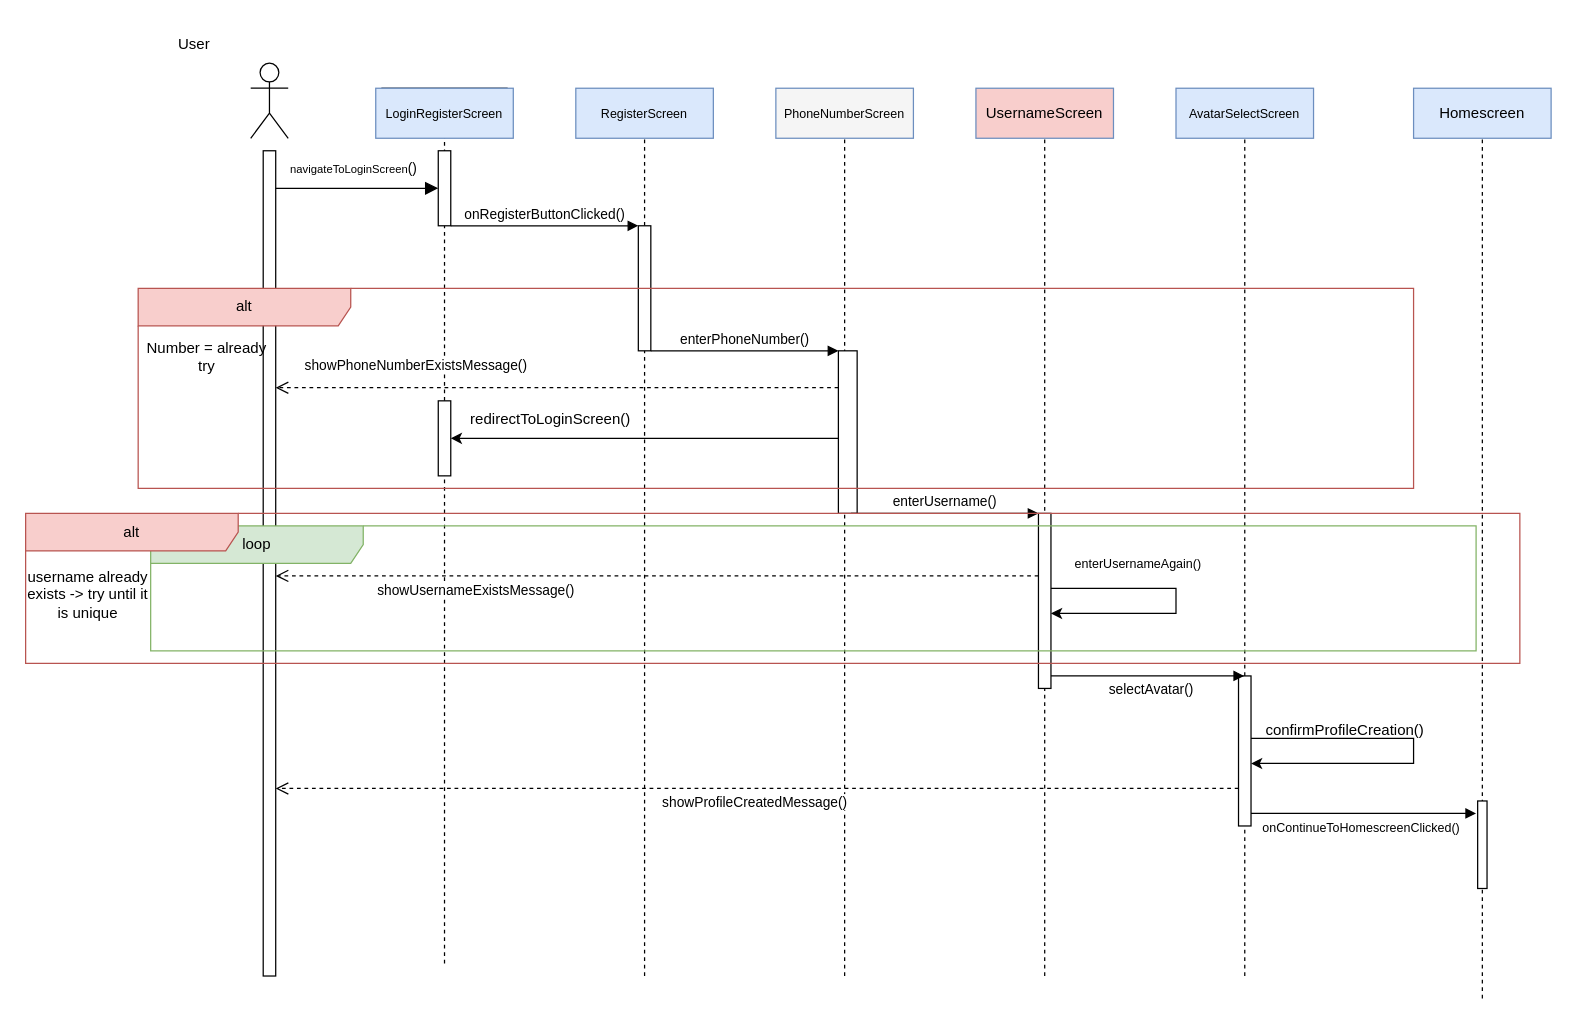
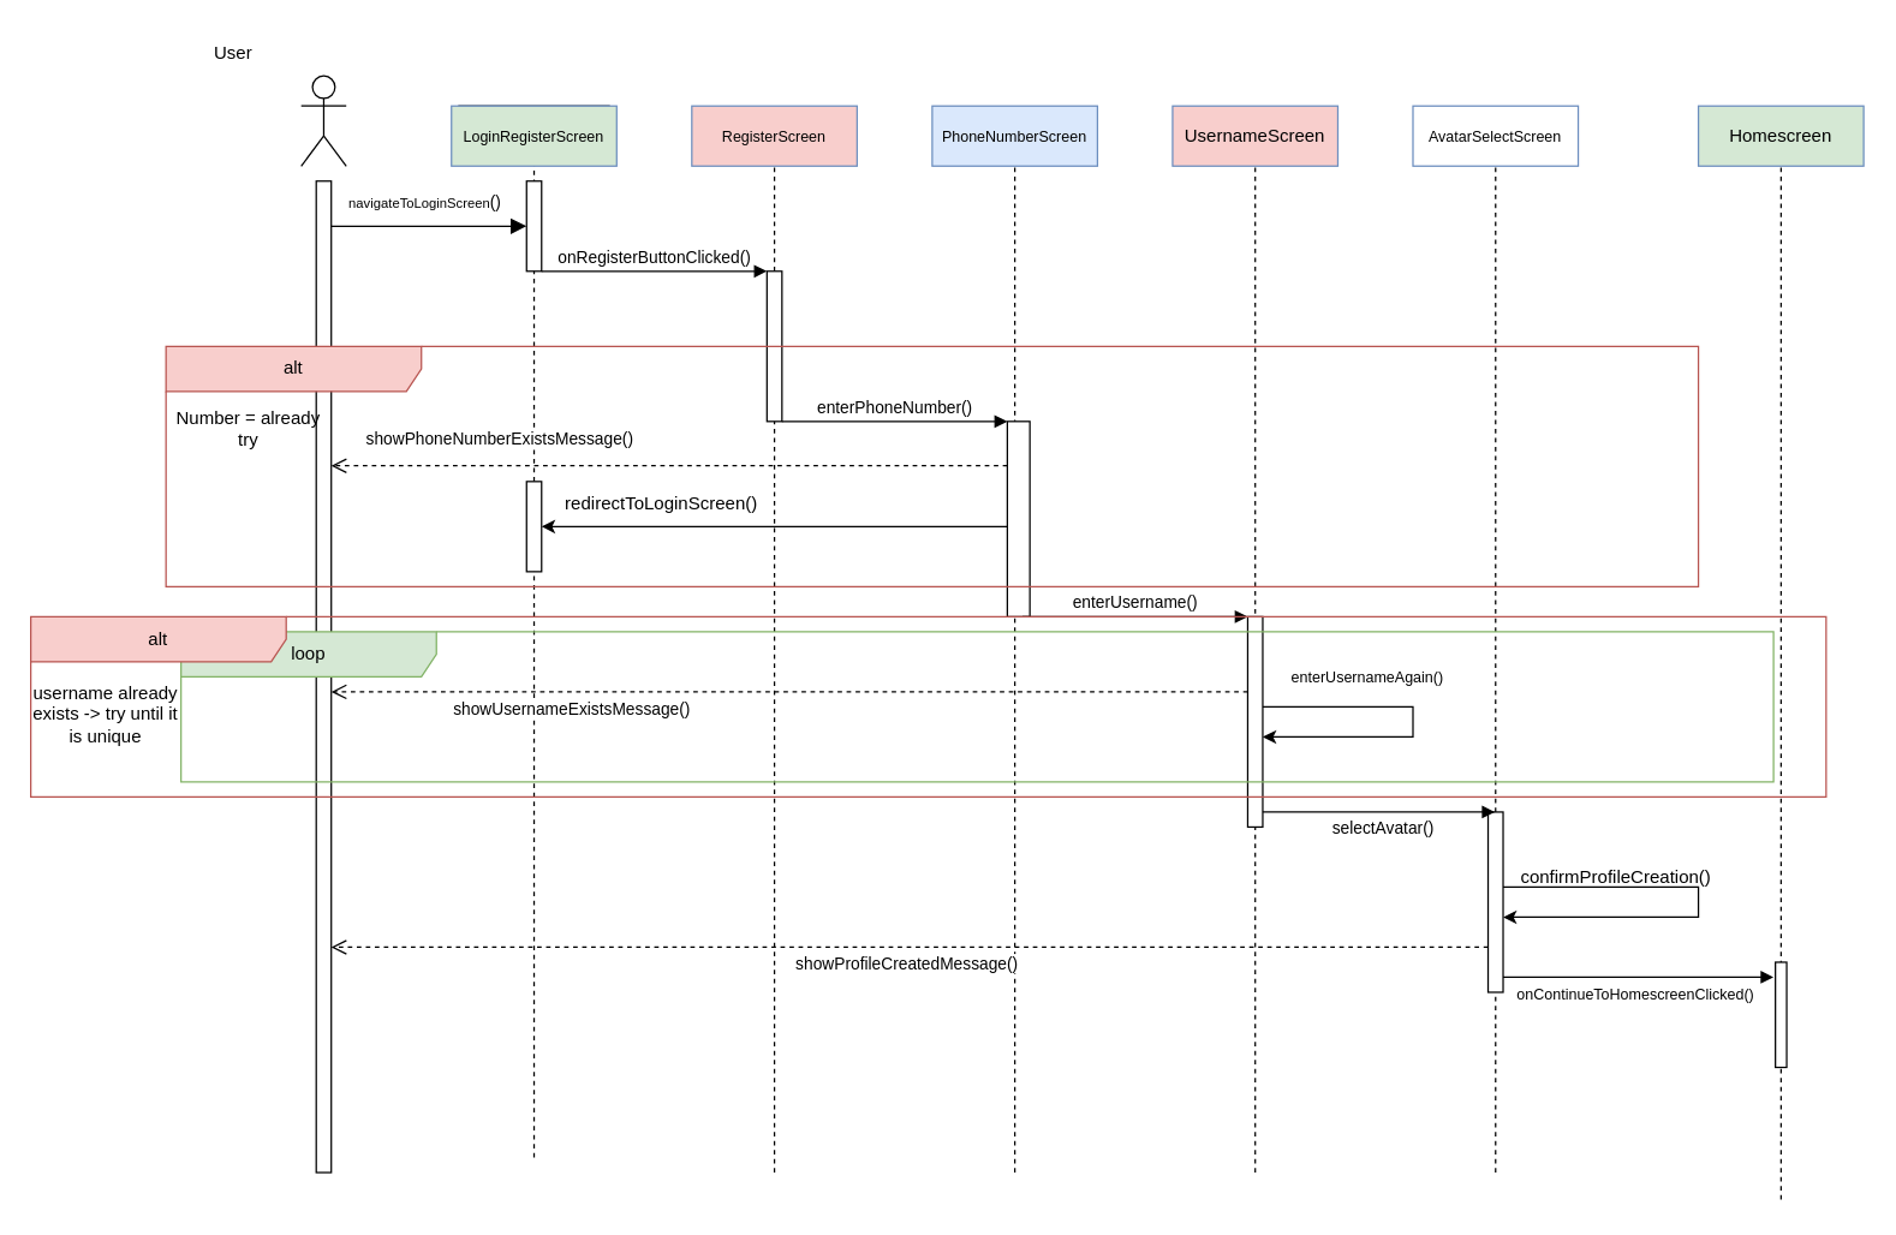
  <mxCell id="0" value="" />
  <mxCell id="1" parent="0" />
  <mxCell id="2" value="Lifeline1" style="shape=umlLifeline;perimeter=lifelinePerimeter;whiteSpace=wrap;html=1;container=1;dropTarget=0;collapsible=0;recursiveResize=0;outlineConnect=0;portConstraint=eastwest;newEdgeStyle={&quot;edgeStyle&quot;:&quot;elbowEdgeStyle&quot;,&quot;elbow&quot;:&quot;vertical&quot;,&quot;curved&quot;:0,&quot;rounded&quot;:0};size=25;movable=1;resizable=1;rotatable=1;deletable=1;editable=1;locked=0;connectable=1;" parent="1" vertex="1"><mxGeometry x="1135" y="80" width="100" height="720" as="geometry" /></mxCell>
  <mxCell id="3" value="" style="html=1;points=[];perimeter=orthogonalPerimeter;outlineConnect=0;targetShapes=umlLifeline;portConstraint=eastwest;newEdgeStyle={&quot;edgeStyle&quot;:&quot;elbowEdgeStyle&quot;,&quot;elbow&quot;:&quot;vertical&quot;,&quot;curved&quot;:0,&quot;rounded&quot;:0};" parent="2" vertex="1"><mxGeometry x="46.25" y="560" width="7.5" height="70" as="geometry" /></mxCell>
  <mxCell id="4" value="Lifeline1" style="shape=umlLifeline;perimeter=lifelinePerimeter;whiteSpace=wrap;html=1;container=1;dropTarget=0;collapsible=0;recursiveResize=0;outlineConnect=0;portConstraint=eastwest;newEdgeStyle={&quot;edgeStyle&quot;:&quot;elbowEdgeStyle&quot;,&quot;elbow&quot;:&quot;vertical&quot;,&quot;curved&quot;:0,&quot;rounded&quot;:0};size=25;movable=1;resizable=1;rotatable=1;deletable=1;editable=1;locked=0;connectable=1;" parent="1" vertex="1"><mxGeometry x="945" y="80" width="100" height="700" as="geometry" /></mxCell>
  <mxCell id="5" style="edgeStyle=elbowEdgeStyle;rounded=0;orthogonalLoop=1;jettySize=auto;html=1;elbow=vertical;curved=0;" edge="1" parent="4" source="6" target="6"><mxGeometry relative="1" as="geometry"><mxPoint x="125" y="530" as="targetPoint" /><Array as="points"><mxPoint x="185" y="520" /></Array></mxGeometry></mxCell>
  <mxCell id="6" value="" style="html=1;points=[];perimeter=orthogonalPerimeter;outlineConnect=0;targetShapes=umlLifeline;portConstraint=eastwest;newEdgeStyle={&quot;edgeStyle&quot;:&quot;elbowEdgeStyle&quot;,&quot;elbow&quot;:&quot;vertical&quot;,&quot;curved&quot;:0,&quot;rounded&quot;:0};" parent="4" vertex="1"><mxGeometry x="45" y="460" width="10" height="120" as="geometry" /></mxCell>
  <mxCell id="7" value="Lifeline1" style="shape=umlLifeline;perimeter=lifelinePerimeter;whiteSpace=wrap;html=1;container=1;dropTarget=0;collapsible=0;recursiveResize=0;outlineConnect=0;portConstraint=eastwest;newEdgeStyle={&quot;edgeStyle&quot;:&quot;elbowEdgeStyle&quot;,&quot;elbow&quot;:&quot;vertical&quot;,&quot;curved&quot;:0,&quot;rounded&quot;:0};size=25;movable=1;resizable=1;rotatable=1;deletable=1;editable=1;locked=0;connectable=1;" parent="1" vertex="1"><mxGeometry x="785" y="80" width="100" height="700" as="geometry" /></mxCell>
  <mxCell id="8" value="" style="html=1;points=[];perimeter=orthogonalPerimeter;outlineConnect=0;targetShapes=umlLifeline;portConstraint=eastwest;newEdgeStyle={&quot;edgeStyle&quot;:&quot;elbowEdgeStyle&quot;,&quot;elbow&quot;:&quot;vertical&quot;,&quot;curved&quot;:0,&quot;rounded&quot;:0};" parent="7" vertex="1"><mxGeometry x="45" y="330" width="10" height="140" as="geometry" /></mxCell>
  <mxCell id="9" style="edgeStyle=elbowEdgeStyle;rounded=0;orthogonalLoop=1;jettySize=auto;html=1;elbow=vertical;curved=0;" parent="7" source="8" target="8" edge="1"><mxGeometry relative="1" as="geometry"><Array as="points"><mxPoint x="155" y="400" /></Array></mxGeometry></mxCell>
  <mxCell id="10" value="Lifeline1" style="shape=umlLifeline;perimeter=lifelinePerimeter;whiteSpace=wrap;html=1;container=1;dropTarget=0;collapsible=0;recursiveResize=0;outlineConnect=0;portConstraint=eastwest;newEdgeStyle={&quot;edgeStyle&quot;:&quot;elbowEdgeStyle&quot;,&quot;elbow&quot;:&quot;vertical&quot;,&quot;curved&quot;:0,&quot;rounded&quot;:0};size=25;movable=1;resizable=1;rotatable=1;deletable=1;editable=1;locked=0;connectable=1;" parent="1" vertex="1"><mxGeometry x="625" y="80" width="100" height="700" as="geometry" /></mxCell>
  <mxCell id="11" value="" style="html=1;points=[];perimeter=orthogonalPerimeter;outlineConnect=0;targetShapes=umlLifeline;portConstraint=eastwest;newEdgeStyle={&quot;edgeStyle&quot;:&quot;elbowEdgeStyle&quot;,&quot;elbow&quot;:&quot;vertical&quot;,&quot;curved&quot;:0,&quot;rounded&quot;:0};" parent="10" vertex="1"><mxGeometry x="45" y="200" width="15" height="130" as="geometry" /></mxCell>
  <mxCell id="12" value="Lifeline1" style="shape=umlLifeline;perimeter=lifelinePerimeter;whiteSpace=wrap;html=1;container=1;dropTarget=0;collapsible=0;recursiveResize=0;outlineConnect=0;portConstraint=eastwest;newEdgeStyle={&quot;edgeStyle&quot;:&quot;elbowEdgeStyle&quot;,&quot;elbow&quot;:&quot;vertical&quot;,&quot;curved&quot;:0,&quot;rounded&quot;:0};size=25;movable=1;resizable=1;rotatable=1;deletable=1;editable=1;locked=0;connectable=1;" parent="1" vertex="1"><mxGeometry x="465" y="80" width="100" height="700" as="geometry" /></mxCell>
  <mxCell id="13" value="" style="html=1;points=[];perimeter=orthogonalPerimeter;outlineConnect=0;targetShapes=umlLifeline;portConstraint=eastwest;newEdgeStyle={&quot;edgeStyle&quot;:&quot;elbowEdgeStyle&quot;,&quot;elbow&quot;:&quot;vertical&quot;,&quot;curved&quot;:0,&quot;rounded&quot;:0};" parent="12" vertex="1"><mxGeometry x="45" y="100" width="10" height="100" as="geometry" /></mxCell>
  <mxCell id="14" value="Lifeline1" style="shape=umlLifeline;perimeter=lifelinePerimeter;whiteSpace=wrap;html=1;container=1;dropTarget=0;collapsible=0;recursiveResize=0;outlineConnect=0;portConstraint=eastwest;newEdgeStyle={&quot;edgeStyle&quot;:&quot;elbowEdgeStyle&quot;,&quot;elbow&quot;:&quot;vertical&quot;,&quot;curved&quot;:0,&quot;rounded&quot;:0};size=25;movable=1;resizable=1;rotatable=1;deletable=1;editable=1;locked=0;connectable=1;" parent="1" vertex="1"><mxGeometry x="305" y="70" width="100" height="700" as="geometry" /></mxCell>
  <mxCell id="15" value="" style="html=1;points=[];perimeter=orthogonalPerimeter;outlineConnect=0;targetShapes=umlLifeline;portConstraint=eastwest;newEdgeStyle={&quot;edgeStyle&quot;:&quot;elbowEdgeStyle&quot;,&quot;elbow&quot;:&quot;vertical&quot;,&quot;curved&quot;:0,&quot;rounded&quot;:0};" parent="14" vertex="1"><mxGeometry x="45" y="250" width="10" height="60" as="geometry" /></mxCell>
  <mxCell id="16" value="" style="shape=umlActor;verticalLabelPosition=bottom;verticalAlign=top;html=1;outlineConnect=0;" parent="1" vertex="1"><mxGeometry x="200" y="50" width="30" height="60" as="geometry" /></mxCell>
- <mxCell id="17" value="&lt;font style=&quot;font-size: 10px;&quot;&gt;LoginRegisterScreen&lt;/font&gt;" style="html=1;whiteSpace=wrap;fillColor=#dae8fc;strokeColor=#6c8ebf;" parent="1" vertex="1"><mxGeometry x="300" y="70" width="110" height="40" as="geometry" /></mxCell>
- <mxCell id="18" value="&lt;font style=&quot;font-size: 10px;&quot;&gt;RegisterScreen&lt;/font&gt;" style="html=1;whiteSpace=wrap;fillColor=#dae8fc;strokeColor=#6c8ebf;" parent="1" vertex="1"><mxGeometry x="460" y="70" width="110" height="40" as="geometry" /></mxCell>
- <mxCell id="19" value="&lt;font style=&quot;font-size: 10px;&quot;&gt;PhoneNumberScreen&lt;/font&gt;" style="html=1;whiteSpace=wrap;fillColor=#f5f5f5;strokeColor=#6c8ebf;" parent="1" vertex="1"><mxGeometry x="620" y="70" width="110" height="40" as="geometry" /></mxCell>
+ <mxCell id="17" value="&lt;font style=&quot;font-size: 10px;&quot;&gt;LoginRegisterScreen&lt;/font&gt;" style="html=1;whiteSpace=wrap;fillColor=#d5e8d4;strokeColor=#6c8ebf;" parent="1" vertex="1"><mxGeometry x="300" y="70" width="110" height="40" as="geometry" /></mxCell>
+ <mxCell id="18" value="&lt;font style=&quot;font-size: 10px;&quot;&gt;RegisterScreen&lt;/font&gt;" style="html=1;whiteSpace=wrap;fillColor=#f8cecc;strokeColor=#6c8ebf;" parent="1" vertex="1"><mxGeometry x="460" y="70" width="110" height="40" as="geometry" /></mxCell>
+ <mxCell id="19" value="&lt;font style=&quot;font-size: 10px;&quot;&gt;PhoneNumberScreen&lt;/font&gt;" style="html=1;whiteSpace=wrap;fillColor=#dae8fc;strokeColor=#6c8ebf;" parent="1" vertex="1"><mxGeometry x="620" y="70" width="110" height="40" as="geometry" /></mxCell>
  <mxCell id="20" value="UsernameScreen" style="html=1;whiteSpace=wrap;fillColor=#f8cecc;strokeColor=#6c8ebf;" parent="1" vertex="1"><mxGeometry x="780" y="70" width="110" height="40" as="geometry" /></mxCell>
- <mxCell id="21" value="&lt;font style=&quot;font-size: 10px;&quot;&gt;AvatarSelectScreen&lt;/font&gt;" style="html=1;whiteSpace=wrap;fillColor=#dae8fc;strokeColor=#6c8ebf;" parent="1" vertex="1"><mxGeometry x="940" y="70" width="110" height="40" as="geometry" /></mxCell>
+ <mxCell id="21" value="&lt;font style=&quot;font-size: 10px;&quot;&gt;AvatarSelectScreen&lt;/font&gt;" style="html=1;whiteSpace=wrap;fillColor=#ffffff;strokeColor=#6c8ebf;" parent="1" vertex="1"><mxGeometry x="940" y="70" width="110" height="40" as="geometry" /></mxCell>
  <mxCell id="22" value="" style="html=1;points=[];perimeter=orthogonalPerimeter;outlineConnect=0;targetShapes=umlLifeline;portConstraint=eastwest;newEdgeStyle={&quot;edgeStyle&quot;:&quot;elbowEdgeStyle&quot;,&quot;elbow&quot;:&quot;vertical&quot;,&quot;curved&quot;:0,&quot;rounded&quot;:0};" parent="1" vertex="1"><mxGeometry x="350" y="120" width="10" height="60" as="geometry" /></mxCell>
  <mxCell id="23" value="" style="html=1;points=[];perimeter=orthogonalPerimeter;outlineConnect=0;targetShapes=umlLifeline;portConstraint=eastwest;newEdgeStyle={&quot;edgeStyle&quot;:&quot;elbowEdgeStyle&quot;,&quot;elbow&quot;:&quot;vertical&quot;,&quot;curved&quot;:0,&quot;rounded&quot;:0};" parent="1" vertex="1"><mxGeometry x="210" y="120" width="10" height="660" as="geometry" /></mxCell>
  <mxCell id="24" value="User" style="text;html=1;align=center;verticalAlign=middle;whiteSpace=wrap;rounded=0;" parent="1" vertex="1"><mxGeometry x="125" y="20" width="60" height="30" as="geometry" /></mxCell>
  <mxCell id="25" value="" style="html=1;verticalAlign=bottom;endArrow=block;curved=0;rounded=0;fontSize=10;startSize=8;endSize=8;" parent="1" edge="1"><mxGeometry width="80" relative="1" as="geometry"><mxPoint x="220" y="150" as="sourcePoint" /><mxPoint x="350" y="150" as="targetPoint" /></mxGeometry></mxCell>
  <mxCell id="26" value="onRegisterButtonClicked()" style="html=1;verticalAlign=bottom;endArrow=block;curved=0;rounded=0;" parent="1" edge="1"><mxGeometry width="80" relative="1" as="geometry"><mxPoint x="360" y="180" as="sourcePoint" /><mxPoint x="510" y="180" as="targetPoint" /></mxGeometry></mxCell>
  <mxCell id="27" value="enterPhoneNumber()" style="html=1;verticalAlign=bottom;endArrow=block;curved=0;rounded=0;" parent="1" edge="1"><mxGeometry width="80" relative="1" as="geometry"><mxPoint x="520" y="280" as="sourcePoint" /><mxPoint x="670" y="280" as="targetPoint" /></mxGeometry></mxCell>
  <mxCell id="28" value="enterUsername()" style="html=1;verticalAlign=bottom;endArrow=block;curved=0;rounded=0;" parent="1" edge="1"><mxGeometry width="80" relative="1" as="geometry"><mxPoint x="680" y="410" as="sourcePoint" /><mxPoint x="830" y="410" as="targetPoint" /></mxGeometry></mxCell>
  <mxCell id="29" value="selectAvatar()" style="html=1;verticalAlign=bottom;endArrow=block;curved=0;rounded=0;" parent="1" edge="1"><mxGeometry x="0.036" y="-20" width="80" relative="1" as="geometry"><mxPoint x="840" y="540" as="sourcePoint" /><mxPoint x="994.5" y="540" as="targetPoint" /><mxPoint as="offset" /></mxGeometry></mxCell>
  <mxCell id="30" value="alt" style="shape=umlFrame;whiteSpace=wrap;html=1;pointerEvents=0;recursiveResize=0;container=0;collapsible=0;width=170;fillColor=#f8cecc;strokeColor=#b85450;" parent="1" vertex="1"><mxGeometry x="110" y="230" width="1020" height="160" as="geometry" /></mxCell>
  <mxCell id="31" style="edgeStyle=elbowEdgeStyle;rounded=0;orthogonalLoop=1;jettySize=auto;html=1;elbow=vertical;curved=0;" parent="1" source="11" target="15" edge="1"><mxGeometry relative="1" as="geometry" /></mxCell>
  <mxCell id="32" value="&lt;span style=&quot;font-size: 10px;&quot;&gt;onContinueToHomescreenClicked()&lt;/span&gt;" style="html=1;verticalAlign=bottom;endArrow=block;curved=0;rounded=0;" parent="1" edge="1"><mxGeometry x="-0.024" y="-20" width="80" relative="1" as="geometry"><mxPoint x="1000" y="650" as="sourcePoint" /><mxPoint x="1180" y="650" as="targetPoint" /><mxPoint as="offset" /></mxGeometry></mxCell>
- <mxCell id="33" value="Homescreen" style="html=1;whiteSpace=wrap;fillColor=#dae8fc;strokeColor=#6c8ebf;" parent="1" vertex="1"><mxGeometry x="1130" y="70" width="110" height="40" as="geometry" /></mxCell>
+ <mxCell id="33" value="Homescreen" style="html=1;whiteSpace=wrap;fillColor=#d5e8d4;strokeColor=#6c8ebf;" parent="1" vertex="1"><mxGeometry x="1130" y="70" width="110" height="40" as="geometry" /></mxCell>
  <mxCell id="34" value="&lt;span style=&quot;color: rgb(0, 0, 0); font-family: Helvetica; font-style: normal; font-variant-ligatures: normal; font-variant-caps: normal; font-weight: 400; letter-spacing: normal; orphans: 2; text-align: center; text-indent: 0px; text-transform: none; widows: 2; word-spacing: 0px; -webkit-text-stroke-width: 0px; white-space: nowrap; background-color: rgb(255, 255, 255); text-decoration-thickness: initial; text-decoration-style: initial; text-decoration-color: initial; float: none; display: inline !important;&quot;&gt;&lt;font style=&quot;font-size: 9px;&quot;&gt;navigateToLoginScreen&lt;/font&gt;&lt;/span&gt;&lt;span style=&quot;color: rgb(0, 0, 0); font-family: Helvetica; font-size: 11px; font-style: normal; font-variant-ligatures: normal; font-variant-caps: normal; font-weight: 400; letter-spacing: normal; orphans: 2; text-align: center; text-indent: 0px; text-transform: none; widows: 2; word-spacing: 0px; -webkit-text-stroke-width: 0px; white-space: nowrap; background-color: rgb(255, 255, 255); text-decoration-thickness: initial; text-decoration-style: initial; text-decoration-color: initial; float: none; display: inline !important;&quot;&gt;()&lt;/span&gt;" style="text;whiteSpace=wrap;html=1;" vertex="1" parent="1"><mxGeometry x="230" y="120" width="80" height="20" as="geometry" /></mxCell>
  <mxCell id="35" value="confirmProfileCreation()" style="text;whiteSpace=wrap;html=1;" vertex="1" parent="1"><mxGeometry x="1010" y="570" width="110" height="20" as="geometry" /></mxCell>
  <mxCell id="36" value="showProfileCreatedMessage()" style="html=1;verticalAlign=bottom;endArrow=open;dashed=1;endSize=8;curved=0;rounded=0;" edge="1" parent="1"><mxGeometry x="0.004" y="20" relative="1" as="geometry"><mxPoint x="990" y="630" as="sourcePoint" /><mxPoint x="220" y="630" as="targetPoint" /><mxPoint as="offset" /></mxGeometry></mxCell>
  <mxCell id="37" value="username already exists -&amp;gt; try until it is unique" style="text;html=1;align=center;verticalAlign=middle;whiteSpace=wrap;rounded=0;" parent="1" vertex="1"><mxGeometry x="20" y="470" width="100" height="10" as="geometry" /></mxCell>
  <mxCell id="38" value="&lt;font style=&quot;font-size: 10px;&quot;&gt;enterUsernameAgain()&lt;/font&gt;" style="text;html=1;align=center;verticalAlign=middle;whiteSpace=wrap;rounded=0;" parent="1" vertex="1"><mxGeometry x="860" y="440" width="100" height="20" as="geometry" /></mxCell>
  <mxCell id="39" value="showUsernameExistsMessage()" style="html=1;verticalAlign=bottom;endArrow=open;dashed=1;endSize=8;curved=0;rounded=0;" edge="1" parent="1" source="8"><mxGeometry x="0.475" y="21" relative="1" as="geometry"><mxPoint x="780" y="460" as="sourcePoint" /><mxPoint x="220" y="460" as="targetPoint" /><mxPoint as="offset" /></mxGeometry></mxCell>
  <mxCell id="40" value="Number = already try" style="text;html=1;align=center;verticalAlign=middle;whiteSpace=wrap;rounded=0;" parent="1" vertex="1"><mxGeometry x="115" y="280" width="100" height="10" as="geometry" /></mxCell>
  <mxCell id="41" value="redirectToLoginScreen()" style="text;html=1;align=center;verticalAlign=middle;whiteSpace=wrap;rounded=0;" vertex="1" parent="1"><mxGeometry x="370" y="320" width="140" height="30" as="geometry" /></mxCell>
  <mxCell id="42" value="showPhoneNumberExistsMessage()" style="html=1;verticalAlign=bottom;endArrow=open;dashed=1;endSize=8;curved=0;rounded=0;" edge="1" parent="1" source="11"><mxGeometry x="0.502" y="-9" relative="1" as="geometry"><mxPoint x="663.25" y="309" as="sourcePoint" /><mxPoint x="220" y="309.5" as="targetPoint" /><mxPoint as="offset" /></mxGeometry></mxCell>
  <mxCell id="43" value="loop" style="shape=umlFrame;whiteSpace=wrap;html=1;pointerEvents=0;recursiveResize=0;container=0;collapsible=0;width=170;fillColor=#d5e8d4;strokeColor=#82b366;" vertex="1" parent="1"><mxGeometry x="120" y="420" width="1060" height="100" as="geometry" /></mxCell>
  <mxCell id="44" value="alt" style="shape=umlFrame;whiteSpace=wrap;html=1;pointerEvents=0;recursiveResize=0;container=0;collapsible=0;width=170;fillColor=#f8cecc;strokeColor=#b85450;" vertex="1" parent="1"><mxGeometry x="20" y="410" width="1195" height="120" as="geometry" /></mxCell>
